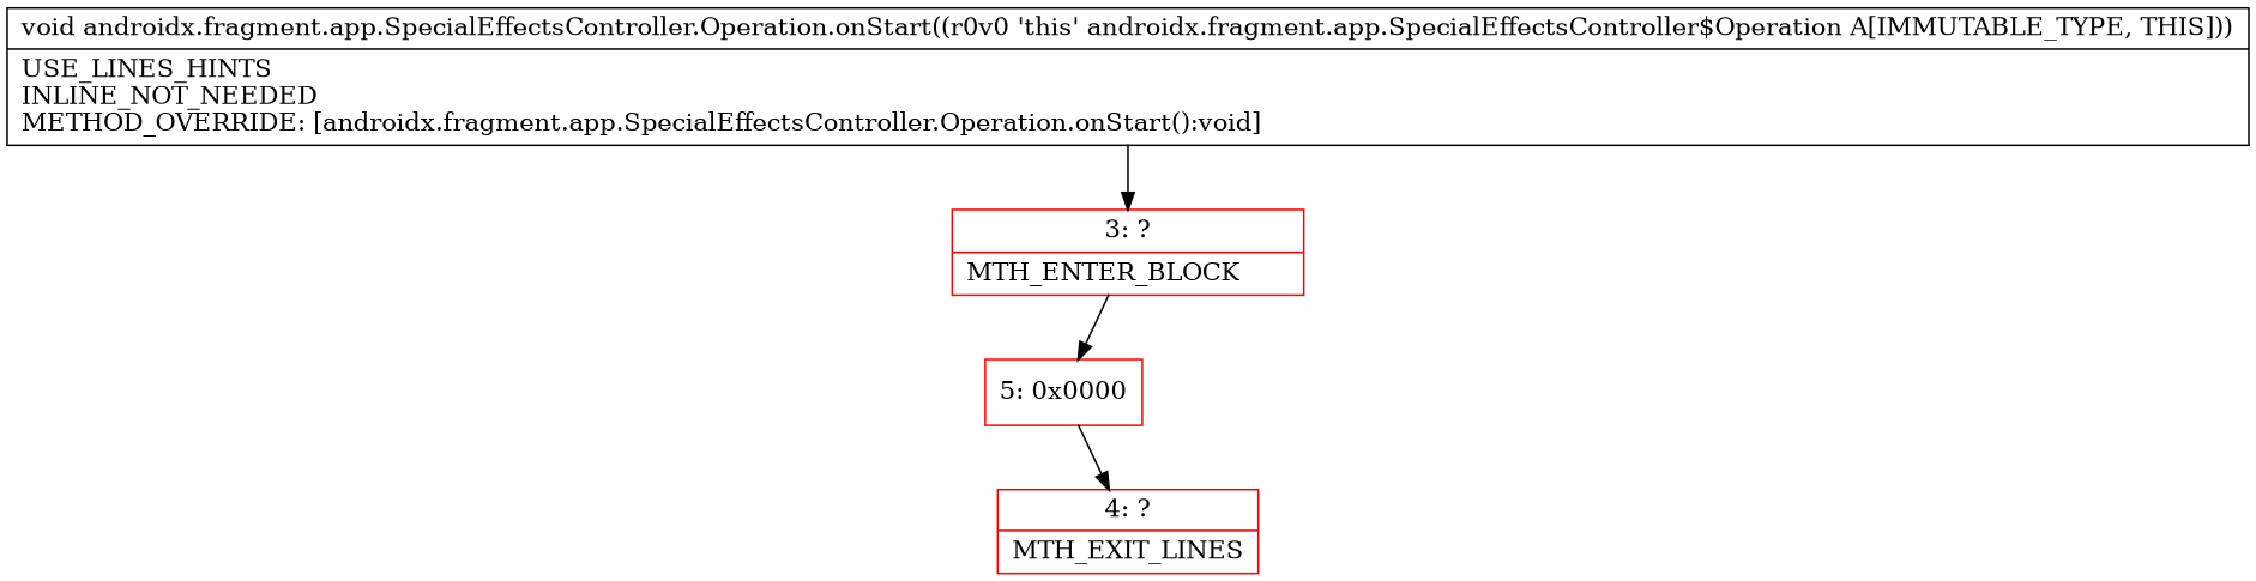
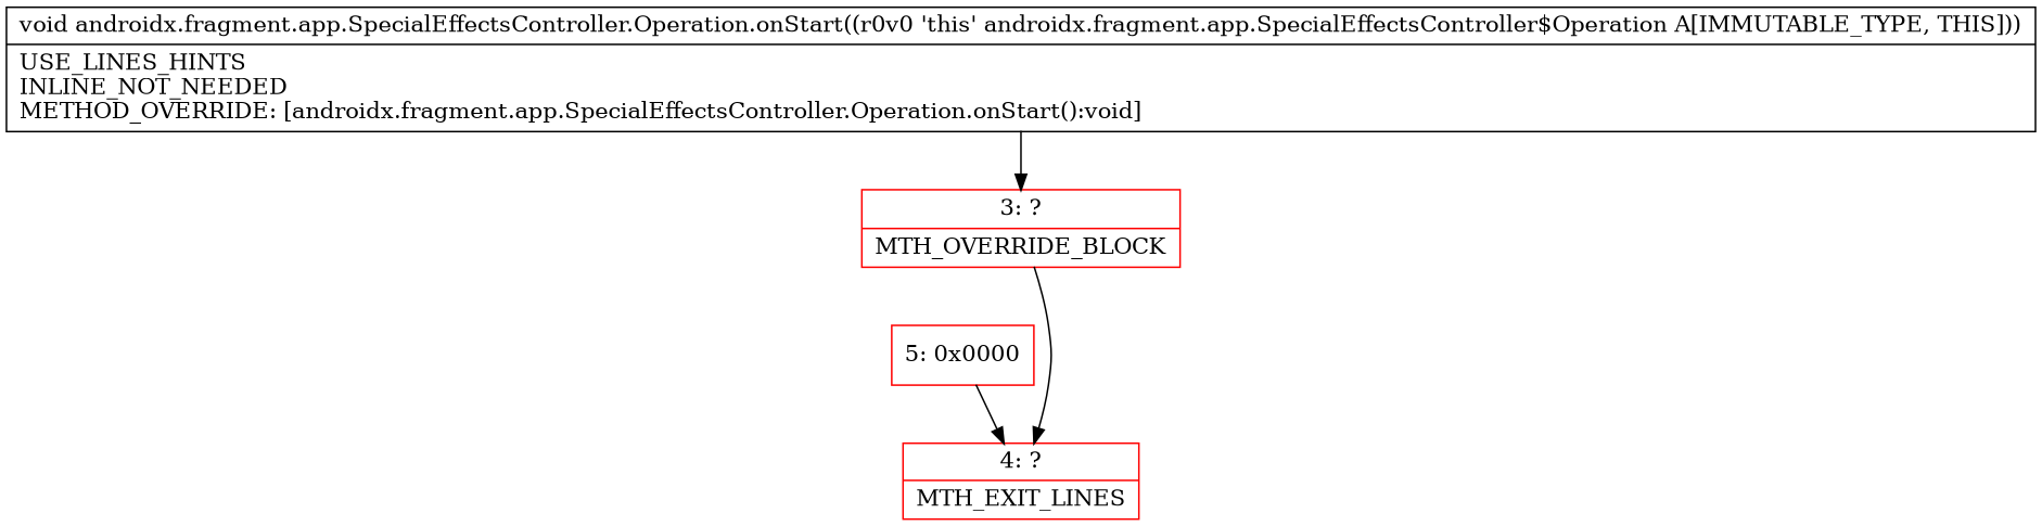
  digraph {
    node [color=red shape=record]
-   n1 [label="{3\:\ ?|MTH_ENTER_BLOCK\l}"]
+   n1 [label="{3\:\ ?|MTH_OVERRIDE_BLOCK\l}"]
    n2 [label="{5\:\ 0x0000}"]
    n3 [label="{4\:\ ?|MTH_EXIT_LINES\l}"]
    n4 [label="{void androidx.fragment.app.SpecialEffectsController.Operation.onStart((r0v0 'this' androidx.fragment.app.SpecialEffectsController$Operation A[IMMUTABLE_TYPE, THIS]))  | USE_LINES_HINTS\lINLINE_NOT_NEEDED\lMETHOD_OVERRIDE: [androidx.fragment.app.SpecialEffectsController.Operation.onStart():void]\l}" color=""]
    subgraph cluster_1 {
      label="R(0)"
    }
-   n1 -> n2
+   n1 -> n3
    n2 -> n3
    n4 -> n1
  }
